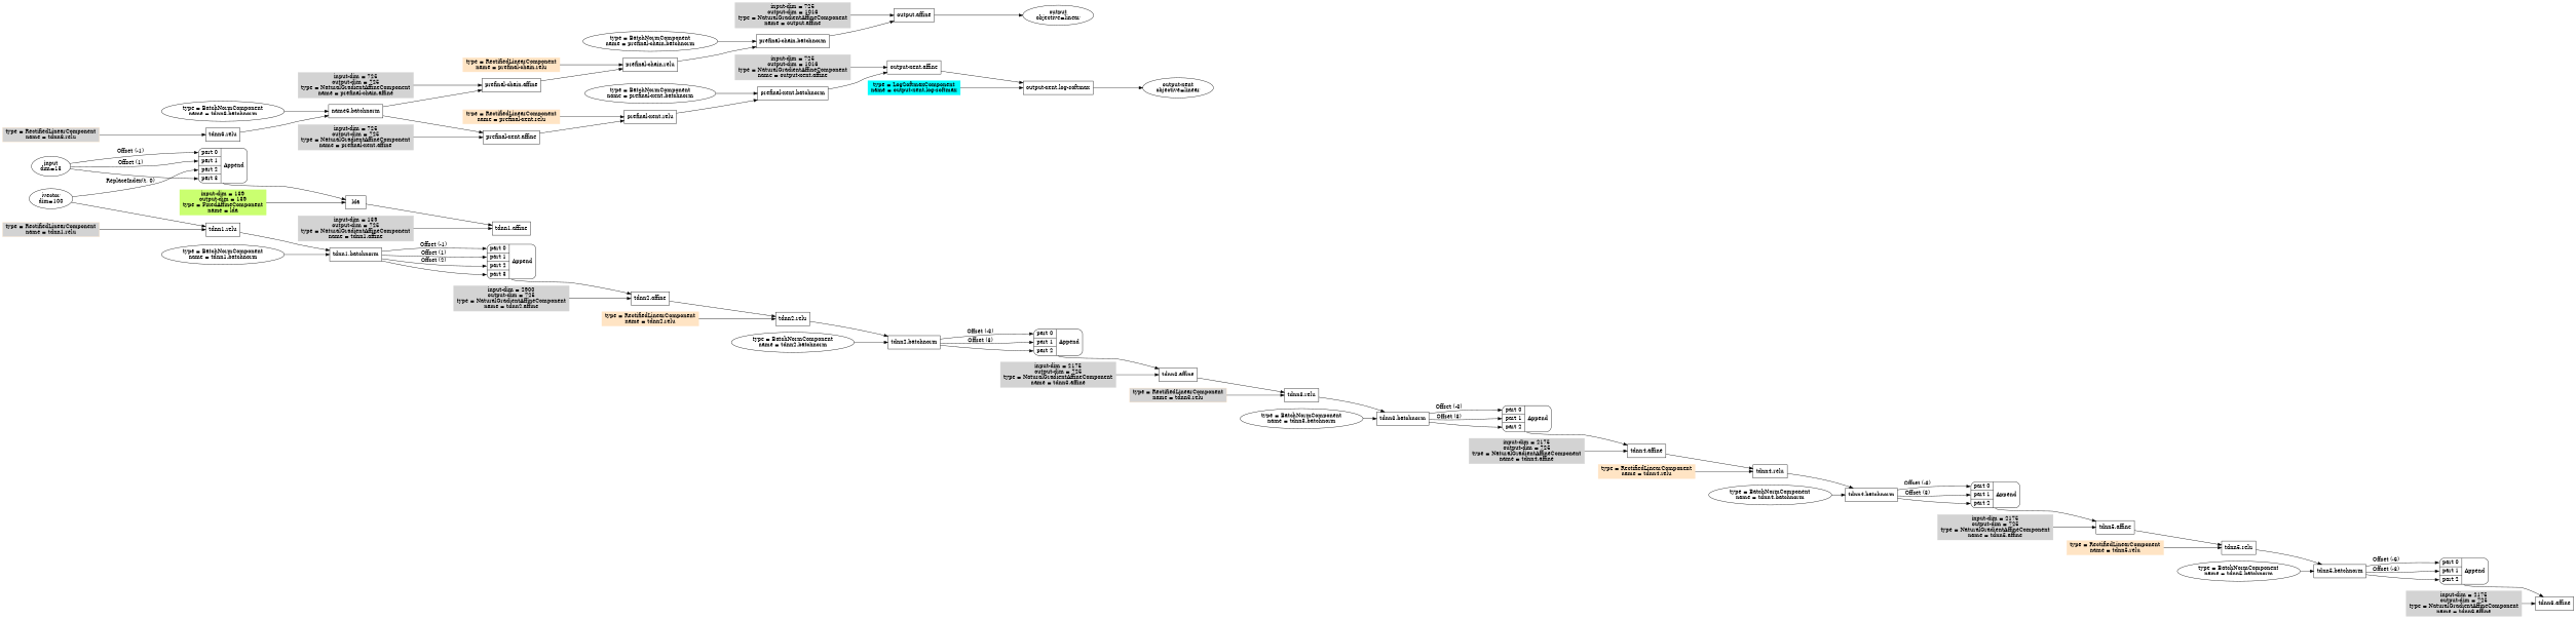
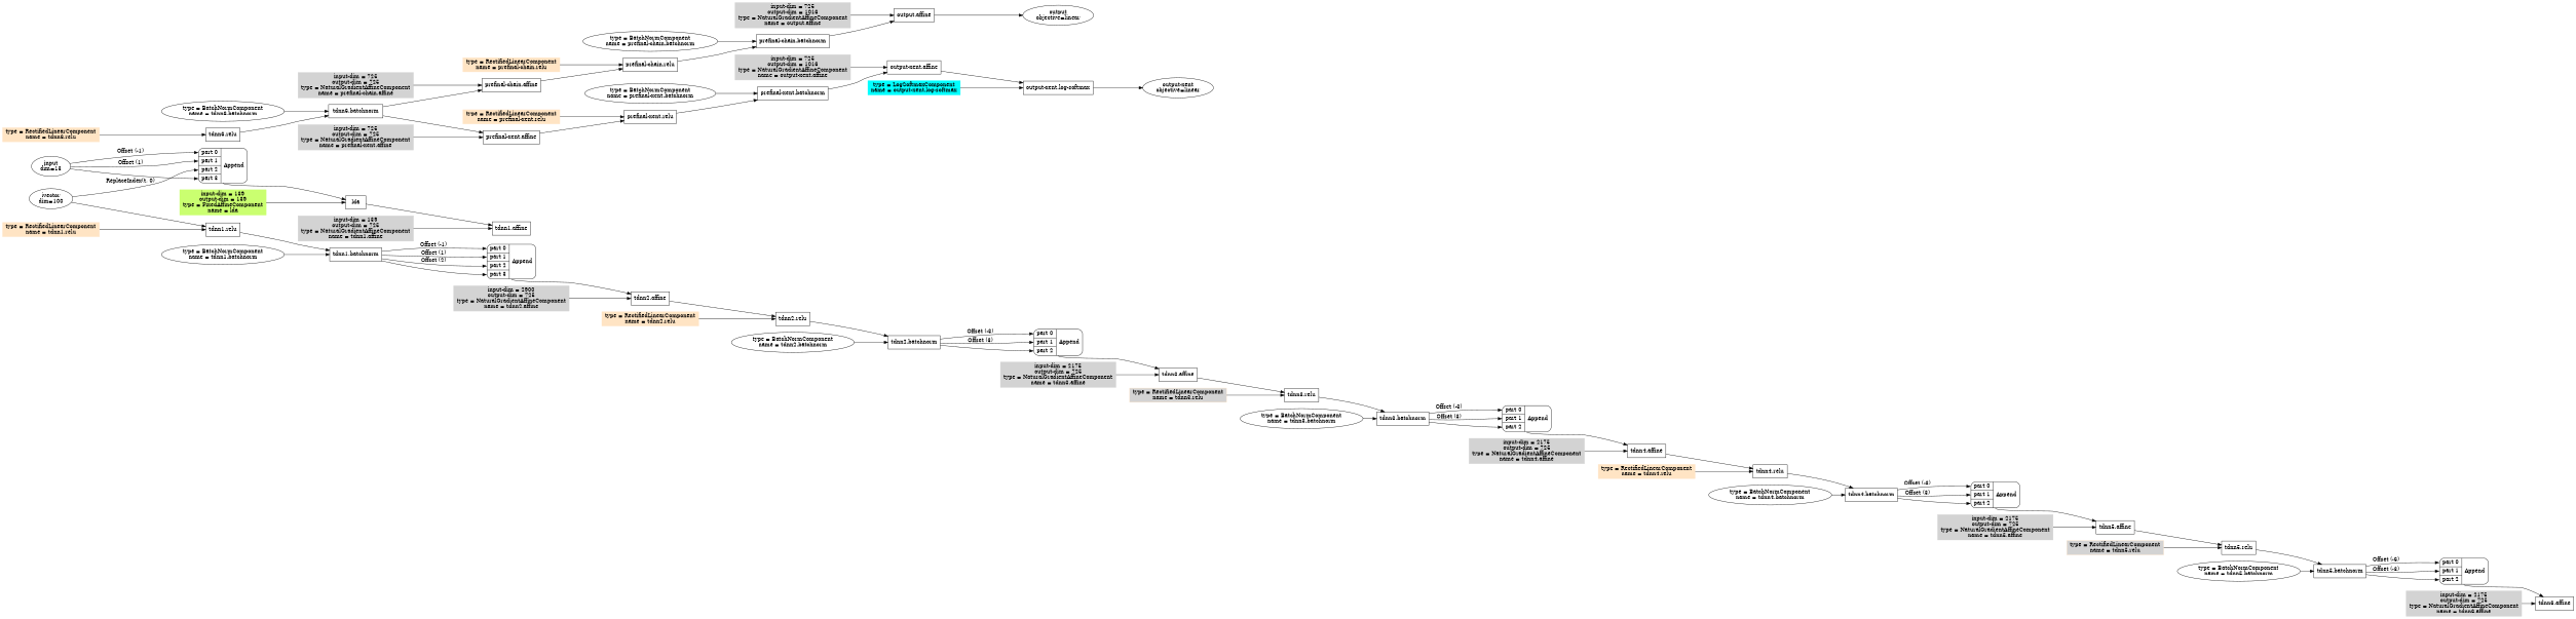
  digraph {
    rankdir=LR
    node [shape=box]
    n1 [label="ivector\ndim=100" shape=""]
    n2 [label="{{<Append_ldaOffset0> part 0|<Append_ldaOffset1> part 1|<Append_ldaReplaceIndex2> part 2|<Append_ldainput3> part 3}|Append}" shape=Mrecord]
    n3 [label="tdnn1.relu"]
    n4 [label=lda]
    n5 [label="input\ndim=13" shape=""]
    n6 [label="tdnn1.affine"]
    n7 [color=darkolivegreen1 label="input-dim = 139\noutput-dim = 139\ntype = FixedAffineComponent\nname = lda\n" style=filled]
    n8 [label="tdnn1.batchnorm"]
    n9 [color=lightgrey label="input-dim = 139\noutput-dim = 725\ntype = NaturalGradientAffineComponent\nname = tdnn1.affine\n" style=filled]
    n10 [label="{{<Append_tdnn2_dot_affineOffset0> part 0|<Append_tdnn2_dot_affineOffset1> part 1|<Append_tdnn2_dot_affineOffset2> part 2|<Append_tdnn2_dot_affinetdnn1_dot_batchnorm3> part 3}|Append}" shape=Mrecord]
-   n11 [color=bisque label="type = RectifiedLinearComponent\nname = tdnn1.relu\n" shape=rectangle style=filled fillcolor=lightgrey]
+   n11 [color=bisque label="type = RectifiedLinearComponent\nname = tdnn1.relu\n" shape=rectangle style=filled]
    n12 [label="tdnn2.affine"]
    n13 [label="type = BatchNormComponent\nname = tdnn1.batchnorm\n" shape=""]
    n14 [label="tdnn2.relu"]
    n15 [label="tdnn2.batchnorm"]
    n16 [color=lightgrey label="input-dim = 2900\noutput-dim = 725\ntype = NaturalGradientAffineComponent\nname = tdnn2.affine\n" style=filled]
    n17 [label="{{<Append_tdnn3_dot_affineOffset0> part 0|<Append_tdnn3_dot_affineOffset1> part 1|<Append_tdnn3_dot_affinetdnn2_dot_batchnorm2> part 2}|Append}" shape=Mrecord]
    n18 [color=bisque label="type = RectifiedLinearComponent\nname = tdnn2.relu\n" shape=rectangle style=filled]
    n19 [label="tdnn3.affine"]
    n20 [label="type = BatchNormComponent\nname = tdnn2.batchnorm\n" shape=""]
    n21 [label="tdnn3.relu"]
    n22 [label="tdnn3.batchnorm"]
    n23 [color=lightgrey label="input-dim = 2175\noutput-dim = 725\ntype = NaturalGradientAffineComponent\nname = tdnn3.affine\n" style=filled]
    n24 [label="{{<Append_tdnn4_dot_affineOffset0> part 0|<Append_tdnn4_dot_affineOffset1> part 1|<Append_tdnn4_dot_affinetdnn3_dot_batchnorm2> part 2}|Append}" shape=Mrecord]
    n25 [color=bisque fillcolor=lightgrey label="type = RectifiedLinearComponent\nname = tdnn3.relu\n" shape=rectangle style=filled]
    n26 [label="tdnn4.affine"]
    n27 [label="type = BatchNormComponent\nname = tdnn3.batchnorm\n" shape=""]
    n28 [label="tdnn4.relu"]
    n29 [label="tdnn4.batchnorm"]
    n30 [color=lightgrey label="input-dim = 2175\noutput-dim = 725\ntype = NaturalGradientAffineComponent\nname = tdnn4.affine\n" style=filled]
    n31 [label="{{<Append_tdnn5_dot_affineOffset0> part 0|<Append_tdnn5_dot_affineOffset1> part 1|<Append_tdnn5_dot_affinetdnn4_dot_batchnorm2> part 2}|Append}" shape=Mrecord]
    n32 [color=bisque label="type = RectifiedLinearComponent\nname = tdnn4.relu\n" shape=rectangle style=filled]
    n33 [label="tdnn5.affine"]
    n34 [label="type = BatchNormComponent\nname = tdnn4.batchnorm\n" shape=""]
    n35 [label="tdnn5.relu"]
    n36 [label="tdnn5.batchnorm"]
    n37 [color=lightgrey label="input-dim = 2175\noutput-dim = 725\ntype = NaturalGradientAffineComponent\nname = tdnn5.affine\n" style=filled]
    n38 [label="{{<Append_tdnn6_dot_affineOffset0> part 0|<Append_tdnn6_dot_affineOffset1> part 1|<Append_tdnn6_dot_affinetdnn5_dot_batchnorm2> part 2}|Append}" shape=Mrecord]
-   n39 [color=bisque label="type = RectifiedLinearComponent\nname = tdnn5.relu\n" shape=rectangle style=filled]
+   n39 [color=bisque label="type = RectifiedLinearComponent\nname = tdnn5.relu\n" shape=rectangle style=filled fillcolor=lightgrey]
    n40 [label="tdnn6.affine"]
    n41 [label="type = BatchNormComponent\nname = tdnn5.batchnorm\n" shape=""]
    n42 [label="tdnn6.relu"]
-   n43 [label="name6.batchnorm"]
+   n43 [label="tdnn6.batchnorm"]
    n44 [color=lightgrey label="input-dim = 2175\noutput-dim = 725\ntype = NaturalGradientAffineComponent\nname = tdnn6.affine\n" style=filled]
    n45 [label="prefinal-chain.affine"]
    n46 [label="prefinal-xent.affine"]
-   n47 [color=bisque label="type = RectifiedLinearComponent\nname = tdnn6.relu\n" shape=rectangle style=filled fillcolor=lightgrey]
+   n47 [color=bisque label="type = RectifiedLinearComponent\nname = tdnn6.relu\n" shape=rectangle style=filled]
    n48 [label="prefinal-chain.relu"]
    n49 [label="prefinal-xent.relu"]
    n50 [label="type = BatchNormComponent\nname = tdnn6.batchnorm\n" shape=""]
    n51 [label="prefinal-chain.batchnorm"]
    n52 [color=lightgrey label="input-dim = 725\noutput-dim = 725\ntype = NaturalGradientAffineComponent\nname = prefinal-chain.affine\n" style=filled]
    n53 [label="output.affine"]
    n54 [color=bisque label="type = RectifiedLinearComponent\nname = prefinal-chain.relu\n" shape=rectangle style=filled]
    n55 [label="output\nobjective=linear" shape=""]
    n56 [label="type = BatchNormComponent\nname = prefinal-chain.batchnorm\n" shape=""]
    n57 [color=lightgrey label="input-dim = 725\noutput-dim = 1016\ntype = NaturalGradientAffineComponent\nname = output.affine\n" style=filled]
    n58 [label="prefinal-xent.batchnorm"]
    n59 [color=lightgrey label="input-dim = 725\noutput-dim = 725\ntype = NaturalGradientAffineComponent\nname = prefinal-xent.affine\n" style=filled]
    n60 [label="output-xent.affine"]
    n61 [color=bisque label="type = RectifiedLinearComponent\nname = prefinal-xent.relu\n" shape=rectangle style=filled]
    n62 [label="output-xent.log-softmax"]
    n63 [label="type = BatchNormComponent\nname = prefinal-xent.batchnorm\n" shape=""]
    n64 [label="output-xent\nobjective=linear" shape=""]
    n65 [color=lightgrey label="input-dim = 725\noutput-dim = 1016\ntype = NaturalGradientAffineComponent\nname = output-xent.affine\n" style=filled]
    n66 [color=cyan label="type = LogSoftmaxComponent\nname = output-xent.log-softmax\n" shape=rectangle style=filled]
    n1 -> n2 [headport=Append_ldaReplaceIndex2 label="ReplaceIndex(t, 0)"]
    n1 -> n3
    n2 -> n4 [tailport=s]
    n3 -> n8
    n4 -> n6
    n5 -> n2 [headport=Append_ldaOffset0 label="Offset (-1)"]
    n5 -> n2 [headport=Append_ldaOffset1 label="Offset (1)"]
    n5 -> n2 [headport=Append_ldainput3]
    n7 -> n4 [weight=10]
    n8 -> n10 [headport=Append_tdnn2_dot_affineOffset0 label="Offset (-1)"]
    n8 -> n10 [headport=Append_tdnn2_dot_affineOffset1 label="Offset (1)"]
    n8 -> n10 [headport=Append_tdnn2_dot_affineOffset2 label="Offset (2)"]
    n8 -> n10 [headport=Append_tdnn2_dot_affinetdnn1_dot_batchnorm3]
    n9 -> n6 [weight=10]
    n10 -> n12 [tailport=s]
    n11 -> n3 [weight=10]
    n12 -> n14
    n13 -> n8 [weight=10]
    n14 -> n15
    n15 -> n17 [headport=Append_tdnn3_dot_affineOffset0 label="Offset (-3)"]
    n15 -> n17 [headport=Append_tdnn3_dot_affineOffset1 label="Offset (3)"]
    n15 -> n17 [headport=Append_tdnn3_dot_affinetdnn2_dot_batchnorm2]
    n16 -> n12 [weight=10]
    n17 -> n19 [tailport=s]
    n18 -> n14 [weight=10]
    n19 -> n21
    n20 -> n15 [weight=10]
    n21 -> n22
    n22 -> n24 [headport=Append_tdnn4_dot_affineOffset0 label="Offset (-3)"]
    n22 -> n24 [headport=Append_tdnn4_dot_affineOffset1 label="Offset (3)"]
    n22 -> n24 [headport=Append_tdnn4_dot_affinetdnn3_dot_batchnorm2]
    n23 -> n19 [weight=10]
    n24 -> n26 [tailport=s]
    n25 -> n21 [weight=10]
    n26 -> n28
    n27 -> n22 [weight=10]
    n28 -> n29
    n29 -> n31 [headport=Append_tdnn5_dot_affineOffset0 label="Offset (-3)"]
    n29 -> n31 [headport=Append_tdnn5_dot_affineOffset1 label="Offset (3)"]
    n29 -> n31 [headport=Append_tdnn5_dot_affinetdnn4_dot_batchnorm2]
    n30 -> n26 [weight=10]
    n31 -> n33 [tailport=s]
    n32 -> n28 [weight=10]
    n33 -> n35
    n34 -> n29 [weight=10]
    n35 -> n36
    n36 -> n38 [headport=Append_tdnn6_dot_affineOffset0 label="Offset (-6)"]
    n36 -> n38 [headport=Append_tdnn6_dot_affineOffset1 label="Offset (-3)"]
    n36 -> n38 [headport=Append_tdnn6_dot_affinetdnn5_dot_batchnorm2]
    n37 -> n33 [weight=10]
    n38 -> n40 [tailport=s]
    n39 -> n35 [weight=10]
    n41 -> n36 [weight=10]
    n42 -> n43
    n43 -> n45
    n43 -> n46
    n44 -> n40 [weight=10]
    n45 -> n48
    n46 -> n49
    n47 -> n42 [weight=10]
    n48 -> n51
    n49 -> n58
    n50 -> n43 [weight=10]
    n51 -> n53
    n52 -> n45 [weight=10]
    n53 -> n55
    n54 -> n48 [weight=10]
    n56 -> n51 [weight=10]
    n57 -> n53 [weight=10]
    n58 -> n60
    n59 -> n46 [weight=10]
    n60 -> n62
    n61 -> n49 [weight=10]
    n62 -> n64
    n63 -> n58 [weight=10]
    n65 -> n60 [weight=10]
    n66 -> n62 [weight=10]
  }
